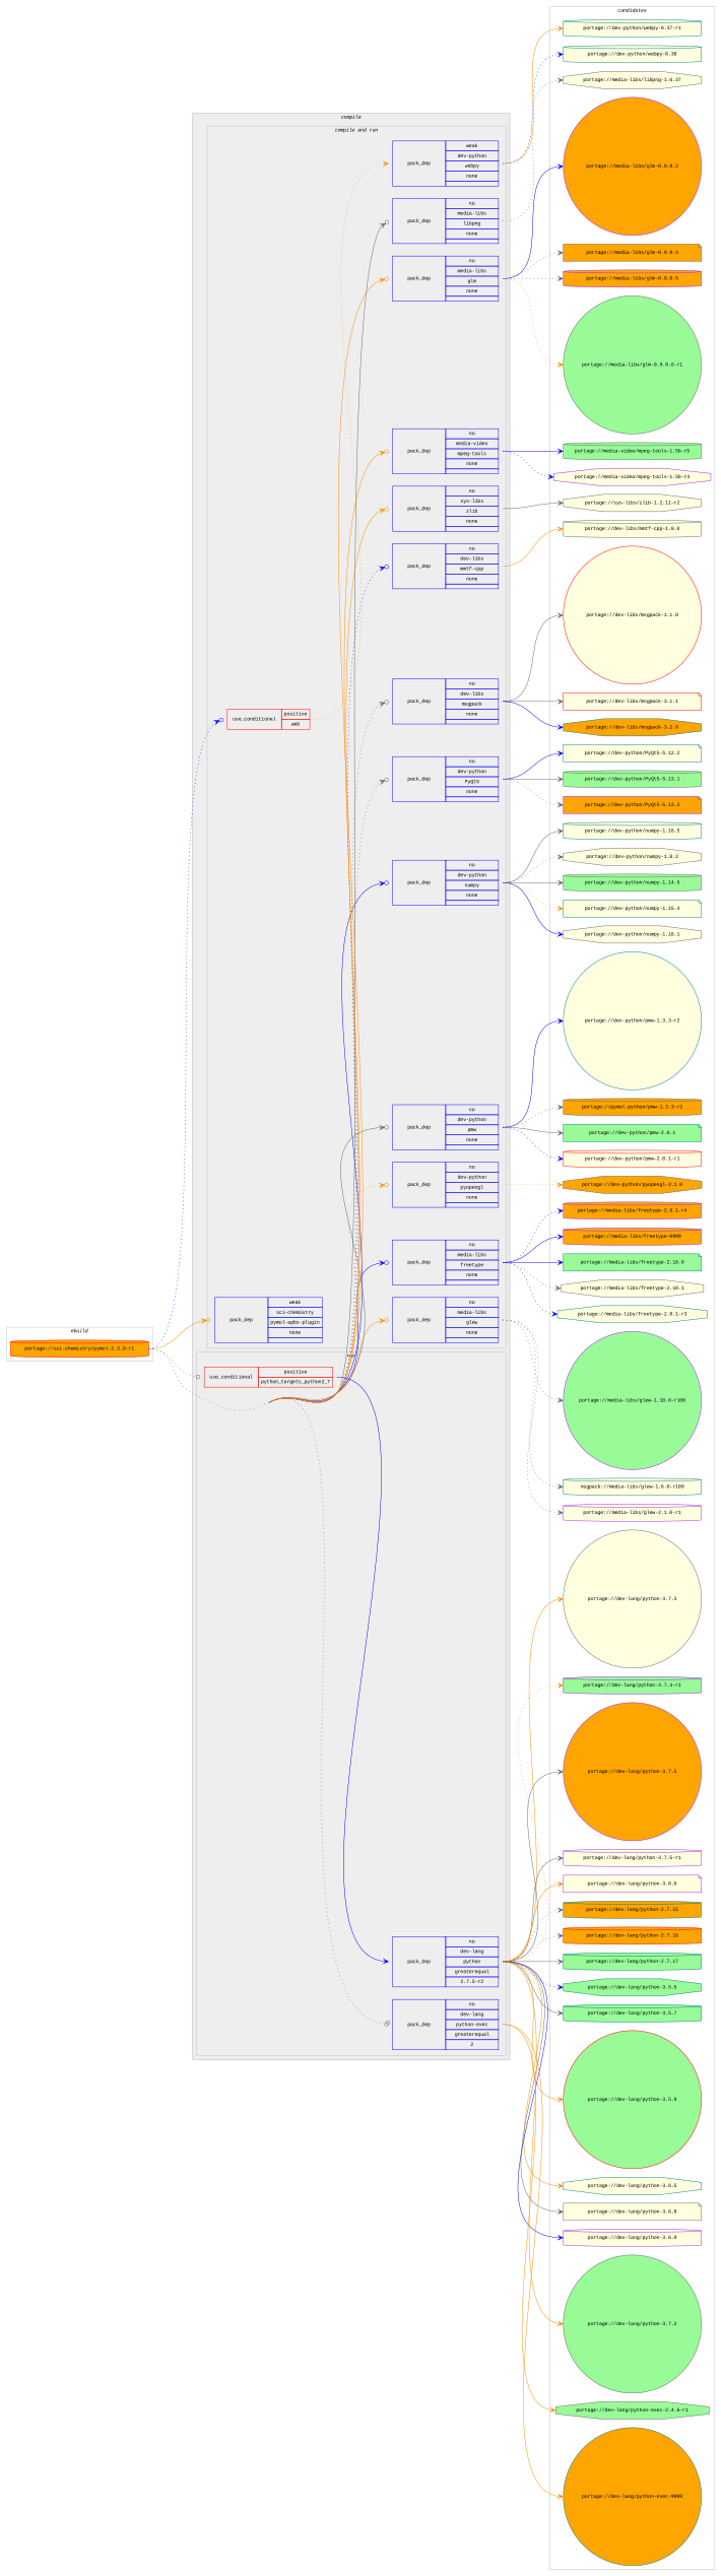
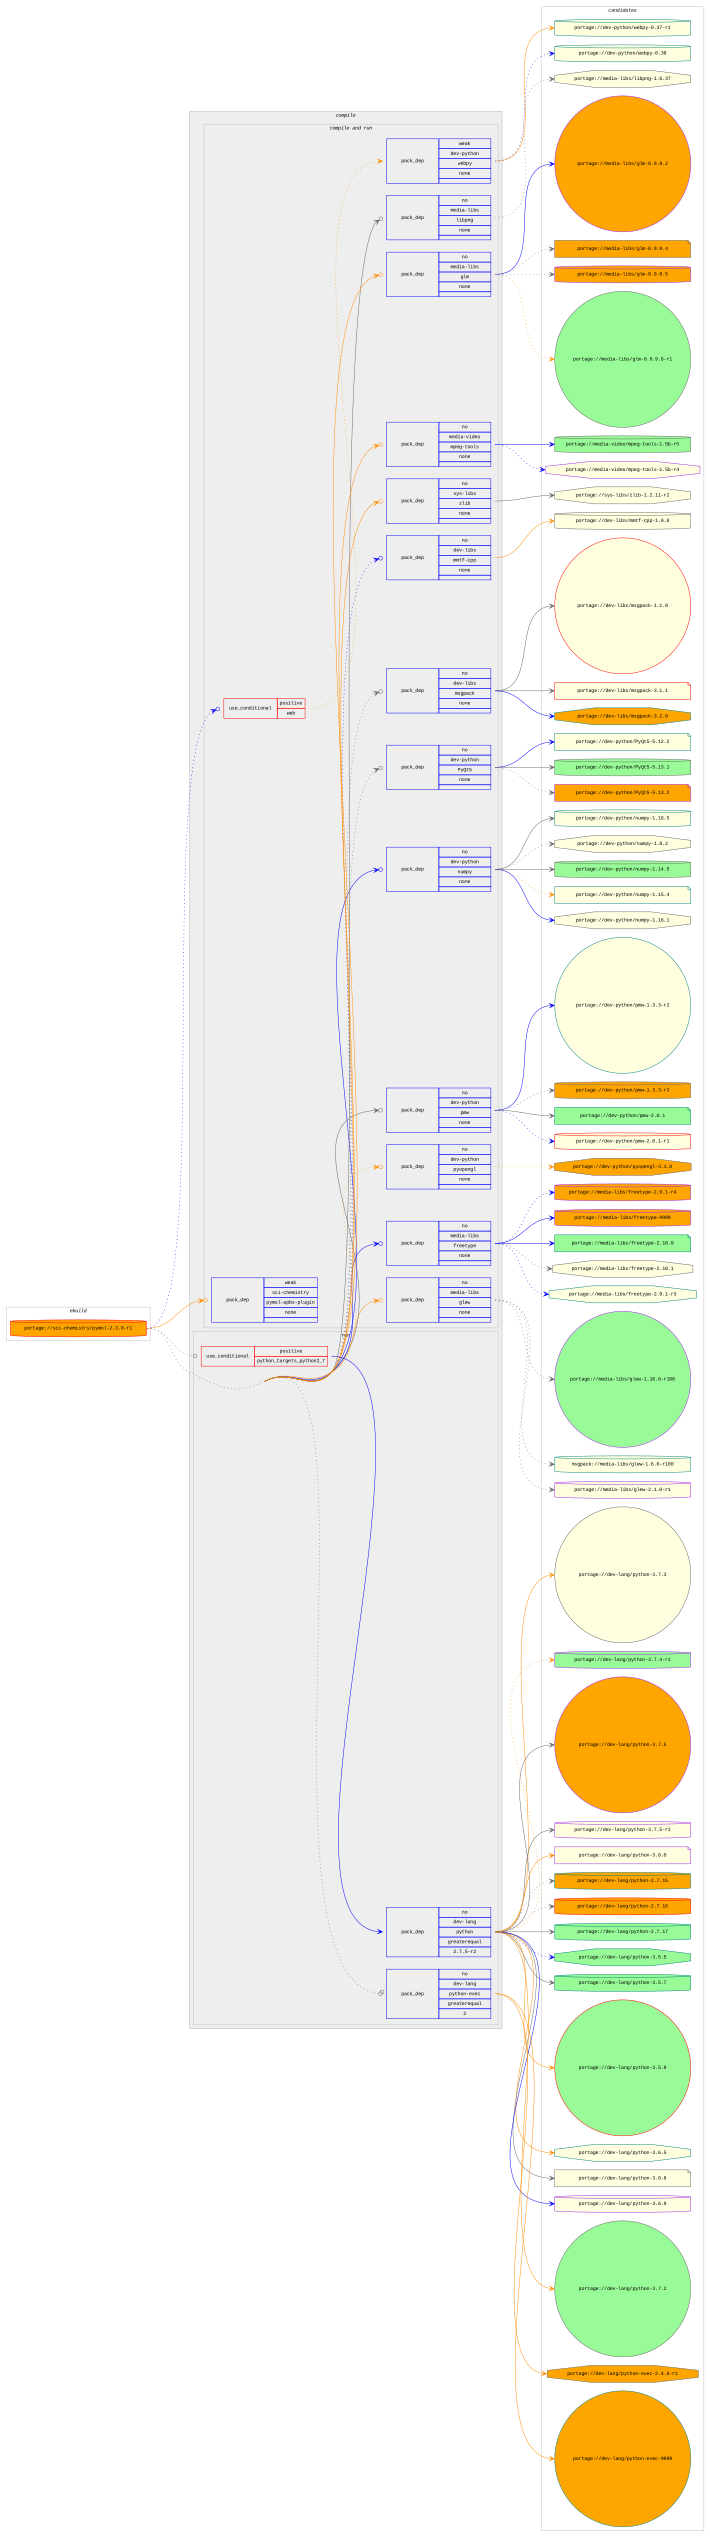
  digraph {
    compound=true
    concentrate=true
    fontname="Liberation Mono"
    fontsize=10
    newrank=true
    rankdir=LR
    ranksep=1.5
    node [color=teal fillcolor=lightyellow fontname="Liberation Mono" fontsize=10 shape=cylinder style=filled]
    edge [arrowhead=vee color=gray40 fontname="Liberation Mono" headport=w style=solid tailport=e weight=100]
    n1 [color=red fillcolor=orange label="portage://sci-chemistry/pymol-2.3.0-r1" width=4]
    n2 [color=blue label=<<TABLE BORDER="0" CELLBORDER="1" CELLSPACING="0" CELLPADDING="4" WIDTH="220"><TR><TD ROWSPAN="6" CELLPADDING="30">pack_dep</TD></TR><TR><TD WIDTH="110">weak</TD></TR><TR><TD>dev-python</TD></TR><TR><TD>webpy</TD></TR><TR><TD>none</TD></TR><TR><TD></TD></TR></TABLE>> shape=none fillcolor="" style=""]
    n3 [color=red label=<<TABLE BORDER="0" CELLBORDER="1" CELLSPACING="0" CELLPADDING="4"><TR><TD ROWSPAN="3" CELLPADDING="10">use_conditional</TD></TR><TR><TD>positive</TD></TR><TR><TD>web</TD></TR></TABLE>> shape=none fillcolor="" style=""]
    n4 [color=blue label=<<TABLE BORDER="0" CELLBORDER="1" CELLSPACING="0" CELLPADDING="4" WIDTH="220"><TR><TD ROWSPAN="6" CELLPADDING="30">pack_dep</TD></TR><TR><TD WIDTH="110">no</TD></TR><TR><TD>dev-libs</TD></TR><TR><TD>mmtf-cpp</TD></TR><TR><TD>none</TD></TR><TR><TD></TD></TR></TABLE>> shape=none fillcolor="" style=""]
    n5 [color=blue label=<<TABLE BORDER="0" CELLBORDER="1" CELLSPACING="0" CELLPADDING="4" WIDTH="220"><TR><TD ROWSPAN="6" CELLPADDING="30">pack_dep</TD></TR><TR><TD WIDTH="110">no</TD></TR><TR><TD>dev-libs</TD></TR><TR><TD>msgpack</TD></TR><TR><TD>none</TD></TR><TR><TD></TD></TR></TABLE>> shape=none fillcolor="" style=""]
    n6 [color=blue label=<<TABLE BORDER="0" CELLBORDER="1" CELLSPACING="0" CELLPADDING="4" WIDTH="220"><TR><TD ROWSPAN="6" CELLPADDING="30">pack_dep</TD></TR><TR><TD WIDTH="110">no</TD></TR><TR><TD>dev-python</TD></TR><TR><TD>PyQt5</TD></TR><TR><TD>none</TD></TR><TR><TD></TD></TR></TABLE>> shape=none fillcolor="" style=""]
    n7 [color=blue label=<<TABLE BORDER="0" CELLBORDER="1" CELLSPACING="0" CELLPADDING="4" WIDTH="220"><TR><TD ROWSPAN="6" CELLPADDING="30">pack_dep</TD></TR><TR><TD WIDTH="110">no</TD></TR><TR><TD>dev-python</TD></TR><TR><TD>numpy</TD></TR><TR><TD>none</TD></TR><TR><TD></TD></TR></TABLE>> shape=none fillcolor="" style=""]
    n8 [color=blue label=<<TABLE BORDER="0" CELLBORDER="1" CELLSPACING="0" CELLPADDING="4" WIDTH="220"><TR><TD ROWSPAN="6" CELLPADDING="30">pack_dep</TD></TR><TR><TD WIDTH="110">no</TD></TR><TR><TD>dev-python</TD></TR><TR><TD>pmw</TD></TR><TR><TD>none</TD></TR><TR><TD></TD></TR></TABLE>> shape=none fillcolor="" style=""]
    n9 [color=blue label=<<TABLE BORDER="0" CELLBORDER="1" CELLSPACING="0" CELLPADDING="4" WIDTH="220"><TR><TD ROWSPAN="6" CELLPADDING="30">pack_dep</TD></TR><TR><TD WIDTH="110">no</TD></TR><TR><TD>dev-python</TD></TR><TR><TD>pyopengl</TD></TR><TR><TD>none</TD></TR><TR><TD></TD></TR></TABLE>> shape=none fillcolor="" style=""]
    n10 [color=blue label=<<TABLE BORDER="0" CELLBORDER="1" CELLSPACING="0" CELLPADDING="4" WIDTH="220"><TR><TD ROWSPAN="6" CELLPADDING="30">pack_dep</TD></TR><TR><TD WIDTH="110">no</TD></TR><TR><TD>media-libs</TD></TR><TR><TD>freetype</TD></TR><TR><TD>none</TD></TR><TR><TD></TD></TR></TABLE>> shape=none fillcolor="" style=""]
    n11 [color=blue label=<<TABLE BORDER="0" CELLBORDER="1" CELLSPACING="0" CELLPADDING="4" WIDTH="220"><TR><TD ROWSPAN="6" CELLPADDING="30">pack_dep</TD></TR><TR><TD WIDTH="110">no</TD></TR><TR><TD>media-libs</TD></TR><TR><TD>glew</TD></TR><TR><TD>none</TD></TR><TR><TD></TD></TR></TABLE>> shape=none fillcolor="" style=""]
    n12 [color=blue label=<<TABLE BORDER="0" CELLBORDER="1" CELLSPACING="0" CELLPADDING="4" WIDTH="220"><TR><TD ROWSPAN="6" CELLPADDING="30">pack_dep</TD></TR><TR><TD WIDTH="110">no</TD></TR><TR><TD>media-libs</TD></TR><TR><TD>libpng</TD></TR><TR><TD>none</TD></TR><TR><TD></TD></TR></TABLE>> shape=none fillcolor="" style=""]
    n13 [color=blue label=<<TABLE BORDER="0" CELLBORDER="1" CELLSPACING="0" CELLPADDING="4" WIDTH="220"><TR><TD ROWSPAN="6" CELLPADDING="30">pack_dep</TD></TR><TR><TD WIDTH="110">no</TD></TR><TR><TD>media-libs</TD></TR><TR><TD>glm</TD></TR><TR><TD>none</TD></TR><TR><TD></TD></TR></TABLE>> shape=none fillcolor="" style=""]
    n14 [color=blue label=<<TABLE BORDER="0" CELLBORDER="1" CELLSPACING="0" CELLPADDING="4" WIDTH="220"><TR><TD ROWSPAN="6" CELLPADDING="30">pack_dep</TD></TR><TR><TD WIDTH="110">no</TD></TR><TR><TD>media-video</TD></TR><TR><TD>mpeg-tools</TD></TR><TR><TD>none</TD></TR><TR><TD></TD></TR></TABLE>> shape=none fillcolor="" style=""]
    n15 [color=blue label=<<TABLE BORDER="0" CELLBORDER="1" CELLSPACING="0" CELLPADDING="4" WIDTH="220"><TR><TD ROWSPAN="6" CELLPADDING="30">pack_dep</TD></TR><TR><TD WIDTH="110">no</TD></TR><TR><TD>sys-libs</TD></TR><TR><TD>zlib</TD></TR><TR><TD>none</TD></TR><TR><TD></TD></TR></TABLE>> shape=none fillcolor="" style=""]
    n16 [color=blue label=<<TABLE BORDER="0" CELLBORDER="1" CELLSPACING="0" CELLPADDING="4" WIDTH="220"><TR><TD ROWSPAN="6" CELLPADDING="30">pack_dep</TD></TR><TR><TD WIDTH="110">weak</TD></TR><TR><TD>sci-chemistry</TD></TR><TR><TD>pymol-apbs-plugin</TD></TR><TR><TD>none</TD></TR><TR><TD></TD></TR></TABLE>> shape=none fillcolor="" style=""]
    n17 [color=blue label=<<TABLE BORDER="0" CELLBORDER="1" CELLSPACING="0" CELLPADDING="4" WIDTH="220"><TR><TD ROWSPAN="6" CELLPADDING="30">pack_dep</TD></TR><TR><TD WIDTH="110">no</TD></TR><TR><TD>dev-lang</TD></TR><TR><TD>python</TD></TR><TR><TD>greaterequal</TD></TR><TR><TD>2.7.5-r2</TD></TR></TABLE>> shape=none fillcolor="" style=""]
    n18 [color=red label=<<TABLE BORDER="0" CELLBORDER="1" CELLSPACING="0" CELLPADDING="4"><TR><TD ROWSPAN="3" CELLPADDING="10">use_conditional</TD></TR><TR><TD>positive</TD></TR><TR><TD>python_targets_python2_7</TD></TR></TABLE>> shape=none fillcolor="" style=""]
    n19 [color=blue label=<<TABLE BORDER="0" CELLBORDER="1" CELLSPACING="0" CELLPADDING="4" WIDTH="220"><TR><TD ROWSPAN="6" CELLPADDING="30">pack_dep</TD></TR><TR><TD WIDTH="110">no</TD></TR><TR><TD>dev-lang</TD></TR><TR><TD>python-exec</TD></TR><TR><TD>greaterequal</TD></TR><TR><TD>2</TD></TR></TABLE>> shape=none fillcolor="" style=""]
    n20 [label="portage://dev-python/webpy-0.37-r1" width=4]
    n21 [label="portage://dev-python/webpy-0.38" width=4]
    n22 [color=gray40 label="portage://dev-libs/mmtf-cpp-1.0.0" width=4]
    n23 [color=red label="portage://dev-libs/msgpack-1.1.0" shape=circle width=4]
    n24 [color=red label="portage://dev-libs/msgpack-3.1.1" shape=note width=4]
    n25 [fillcolor=orange label="portage://dev-libs/msgpack-3.2.0" shape=octagon width=4]
    n26 [label="portage://dev-python/PyQt5-5.12.2" shape=note width=4]
    n27 [color=gray40 fillcolor=palegreen label="portage://dev-python/PyQt5-5.13.1" width=4]
    n28 [color=purple fillcolor=orange label="portage://dev-python/PyQt5-5.13.2" shape=note width=4]
    n29 [color=gray40 fillcolor=palegreen label="portage://dev-python/numpy-1.14.5" width=4]
    n30 [label="portage://dev-python/numpy-1.15.4" shape=note width=4]
    n31 [color=gray40 label="portage://dev-python/numpy-1.16.1" shape=octagon width=4]
    n32 [label="portage://dev-python/numpy-1.16.5" width=4]
    n33 [color=gray40 label="portage://dev-python/numpy-1.8.2" shape=octagon width=4]
    n34 [label="portage://dev-python/pmw-1.3.3-r2" shape=circle width=4]
-   n35 [color=gray40 fillcolor=orange label="portage://pymol-python/pmw-1.3.3-r3" width=4]
+   n35 [color=gray40 fillcolor=orange label="portage://dev-python/pmw-1.3.3-r3" width=4]
    n36 [fillcolor=palegreen label="portage://dev-python/pmw-2.0.1" shape=note width=4]
    n37 [color=red label="portage://dev-python/pmw-2.0.1-r1" width=4]
    n38 [color=gray40 fillcolor=orange label="portage://dev-python/pyopengl-3.1.0" shape=octagon width=4]
    n39 [fillcolor=palegreen label="portage://media-libs/freetype-2.10.0" shape=note width=4]
    n40 [color=gray40 label="portage://media-libs/freetype-2.10.1" shape=octagon width=4]
    n41 [label="portage://media-libs/freetype-2.9.1-r3" shape=octagon width=4]
    n42 [color=purple fillcolor=orange label="portage://media-libs/freetype-2.9.1-r4" width=4]
    n43 [color=purple fillcolor=orange label="portage://media-libs/freetype-9999" width=4]
    n44 [color=purple fillcolor=palegreen label="portage://media-libs/glew-1.10.0-r100" shape=circle width=4]
    n45 [label="msgpack://media-libs/glew-1.6.0-r100" width=4]
    n46 [color=purple label="portage://media-libs/glew-2.1.0-r1" width=4]
    n47 [color=purple fillcolor=orange label="portage://media-libs/glm-0.9.9.2" shape=circle width=4]
    n48 [color=gray40 fillcolor=orange label="portage://media-libs/glm-0.9.9.4" shape=note width=4]
    n49 [color=purple fillcolor=orange label="portage://media-libs/glm-0.9.9.5" width=4]
    n50 [color=gray40 fillcolor=palegreen label="portage://media-libs/glm-0.9.9.6-r1" shape=circle width=4]
    n51 [color=gray40 label="portage://media-libs/libpng-1.6.37" shape=octagon width=4]
    n52 [color=purple label="portage://media-video/mpeg-tools-1.5b-r4" shape=octagon width=4]
    n53 [color=gray40 fillcolor=palegreen label="portage://media-video/mpeg-tools-1.5b-r5" width=4]
    n54 [color=gray40 label="portage://sys-libs/zlib-1.2.11-r2" shape=octagon width=4]
    n55 [fillcolor=orange label="portage://dev-lang/python-2.7.15" width=4]
    n56 [color=red fillcolor=orange label="portage://dev-lang/python-2.7.16" width=4]
    n57 [fillcolor=palegreen label="portage://dev-lang/python-2.7.17" width=4]
    n58 [fillcolor=palegreen label="portage://dev-lang/python-3.5.5" shape=octagon width=4]
    n59 [fillcolor=palegreen label="portage://dev-lang/python-3.5.7" width=4]
    n60 [color=red fillcolor=palegreen label="portage://dev-lang/python-3.5.9" shape=circle width=4]
    n61 [label="portage://dev-lang/python-3.6.5" shape=octagon width=4]
    n62 [color=gray40 label="portage://dev-lang/python-3.6.8" shape=note width=4]
    n63 [color=purple label="portage://dev-lang/python-3.6.9" width=4]
    n64 [color=gray40 fillcolor=palegreen label="portage://dev-lang/python-3.7.2" shape=circle width=4]
    n65 [color=gray40 label="portage://dev-lang/python-3.7.3" shape=circle width=4]
    n66 [color=purple fillcolor=palegreen label="portage://dev-lang/python-3.7.4-r1" width=4]
    n67 [color=purple fillcolor=orange label="portage://dev-lang/python-3.7.5" shape=circle width=4]
    n68 [color=purple label="portage://dev-lang/python-3.7.5-r1" width=4]
    n69 [color=purple label="portage://dev-lang/python-3.8.0" shape=note width=4]
-   n70 [color=gray40 fillcolor=palegreen label="portage://dev-lang/python-exec-2.4.6-r1" shape=octagon width=4]
+   n70 [color=gray40 fillcolor=orange label="portage://dev-lang/python-exec-2.4.6-r1" shape=octagon width=4]
    n71 [fillcolor=orange label="portage://dev-lang/python-exec-9999" shape=circle width=4]
    subgraph cluster_1 {
      color=gray
      label=<<i>dependencies</i>>
      subgraph cluster_2 {
        color=gray
        fillcolor="#eeeeee"
        label=<<i>compile</i>>
        style=filled
      }
      subgraph cluster_3 {
        color=gray
        fillcolor="#eeeeee"
        label=<<i>compile and run</i>>
        style=filled
        subgraph sub_4 {
          color=gray
          fillcolor="#eeeeee"
          label=<<i>compile and run</i>>
          style=filled
          n3
          subgraph sub_5 {
            color=gray
            fillcolor="#eeeeee"
            label=<<i>compile and run</i>>
            style=filled
            n2
          }
        }
        subgraph sub_6 {
          color=gray
          fillcolor="#eeeeee"
          label=<<i>compile and run</i>>
          style=filled
          n4
        }
        subgraph sub_7 {
          color=gray
          fillcolor="#eeeeee"
          label=<<i>compile and run</i>>
          style=filled
          n5
        }
        subgraph sub_8 {
          color=gray
          fillcolor="#eeeeee"
          label=<<i>compile and run</i>>
          style=filled
          n6
        }
        subgraph sub_9 {
          color=gray
          fillcolor="#eeeeee"
          label=<<i>compile and run</i>>
          style=filled
          n7
        }
        subgraph sub_10 {
          color=gray
          fillcolor="#eeeeee"
          label=<<i>compile and run</i>>
          style=filled
          n8
        }
        subgraph sub_11 {
          color=gray
          fillcolor="#eeeeee"
          label=<<i>compile and run</i>>
          style=filled
          n9
        }
        subgraph sub_12 {
          color=gray
          fillcolor="#eeeeee"
          label=<<i>compile and run</i>>
          style=filled
          n10
        }
        subgraph sub_13 {
          color=gray
          fillcolor="#eeeeee"
          label=<<i>compile and run</i>>
          style=filled
          n11
        }
        subgraph sub_14 {
          color=gray
          fillcolor="#eeeeee"
          label=<<i>compile and run</i>>
          style=filled
          n12
        }
        subgraph sub_15 {
          color=gray
          fillcolor="#eeeeee"
          label=<<i>compile and run</i>>
          style=filled
          n13
        }
        subgraph sub_16 {
          color=gray
          fillcolor="#eeeeee"
          label=<<i>compile and run</i>>
          style=filled
          n14
        }
        subgraph sub_17 {
          color=gray
          fillcolor="#eeeeee"
          label=<<i>compile and run</i>>
          style=filled
          n15
        }
        subgraph sub_18 {
          color=gray
          fillcolor="#eeeeee"
          label=<<i>compile and run</i>>
          style=filled
          n16
        }
      }
      subgraph cluster_19 {
        color=gray
        fillcolor="#eeeeee"
        label=<<i>run</i>>
        style=filled
        subgraph sub_20 {
          color=gray
          fillcolor="#eeeeee"
          label=<<i>run</i>>
          style=filled
          n18
          subgraph sub_21 {
            color=gray
            fillcolor="#eeeeee"
            label=<<i>run</i>>
            style=filled
            n17
          }
        }
        subgraph sub_22 {
          color=gray
          fillcolor="#eeeeee"
          label=<<i>run</i>>
          style=filled
          n19
        }
      }
    }
    subgraph cluster_23 {
      color=gray
      label=<<i>ebuild</i>>
      rank=same
      n1
    }
    subgraph cluster_24 {
      color=gray
      label=<<i>candidates</i>>
      rank=same
      subgraph sub_25 {
        color=black
        label=<<i>candidates</i>>
        nodesep=1
        rank=same
        n20
        n21
      }
      subgraph sub_26 {
        color=black
        label=<<i>candidates</i>>
        nodesep=1
        rank=same
        n22
      }
      subgraph sub_27 {
        color=black
        label=<<i>candidates</i>>
        nodesep=1
        rank=same
        n23
        n24
        n25
      }
      subgraph sub_28 {
        color=black
        label=<<i>candidates</i>>
        nodesep=1
        rank=same
        n26
        n27
        n28
      }
      subgraph sub_29 {
        color=black
        label=<<i>candidates</i>>
        nodesep=1
        rank=same
        n29
        n30
        n31
        n32
        n33
      }
      subgraph sub_30 {
        color=black
        label=<<i>candidates</i>>
        nodesep=1
        rank=same
        n34
        n35
        n36
        n37
      }
      subgraph sub_31 {
        color=black
        label=<<i>candidates</i>>
        nodesep=1
        rank=same
        n38
      }
      subgraph sub_32 {
        color=black
        label=<<i>candidates</i>>
        nodesep=1
        rank=same
        n39
        n40
        n41
        n42
        n43
      }
      subgraph sub_33 {
        color=black
        label=<<i>candidates</i>>
        nodesep=1
        rank=same
        n44
        n45
        n46
      }
      subgraph sub_34 {
        color=black
        label=<<i>candidates</i>>
        nodesep=1
        rank=same
      }
      subgraph sub_35 {
        color=black
        label=<<i>candidates</i>>
        nodesep=1
        rank=same
        n47
        n48
        n49
        n50
      }
      subgraph sub_36 {
        color=black
        label=<<i>candidates</i>>
        nodesep=1
        rank=same
        n51
      }
      subgraph sub_37 {
        color=black
        label=<<i>candidates</i>>
        nodesep=1
        rank=same
        n52
        n53
      }
      subgraph sub_38 {
        color=black
        label=<<i>candidates</i>>
        nodesep=1
        rank=same
        n54
      }
      subgraph sub_39 {
        color=black
        label=<<i>candidates</i>>
        nodesep=1
        rank=same
        n55
        n56
        n57
        n58
        n59
        n60
        n61
        n62
        n63
        n64
        n65
        n66
        n67
        n68
        n69
      }
      subgraph sub_40 {
        color=black
        label=<<i>candidates</i>>
        nodesep=1
        rank=same
        n70
        n71
      }
    }
    n1 -> n3 [arrowhead=odotvee color=blue style=dotted weight=20]
    n1 -> n4 [arrowhead=odotvee color=blue style=dotted weight=20]
    n1 -> n5 [arrowhead=odotvee style=dotted weight=20]
    n1 -> n6 [arrowhead=odotvee style=dotted weight=20]
    n1 -> n7 [arrowhead=odotvee color=blue weight=20]
    n1 -> n8 [arrowhead=odotvee weight=20]
    n1 -> n9 [arrowhead=odotvee color=darkorange style=dotted weight=20]
    n1 -> n10 [arrowhead=odotvee color=blue weight=20]
    n1 -> n11 [arrowhead=odotvee color=darkorange weight=20]
    n1 -> n12 [arrowhead=odotvee weight=20]
    n1 -> n13 [arrowhead=odotvee color=darkorange weight=20]
    n1 -> n14 [arrowhead=odotvee color=darkorange weight=20]
    n1 -> n15 [arrowhead=odotvee color=darkorange weight=20]
    n1 -> n16 [arrowhead=odotvee color=darkorange weight=20]
    n1 -> n18 [arrowhead=odot style=dotted weight=20]
    n1 -> n19 [arrowhead=odot style=dotted weight=20]
    n2 -> n20 [color=darkorange]
    n2 -> n21 [color=blue style=dotted]
    n3 -> n2 [color=darkorange style=dotted weight=20]
    n4 -> n22 [color=darkorange]
    n5 -> n23
    n5 -> n24
    n5 -> n25 [color=blue]
    n6 -> n26 [color=blue]
    n6 -> n27
    n6 -> n28 [style=dotted]
    n7 -> n29
    n7 -> n30 [color=darkorange style=dotted]
    n7 -> n31 [color=blue]
    n7 -> n32
    n7 -> n33 [style=dotted]
    n8 -> n34 [color=blue]
    n8 -> n35 [style=dotted]
    n8 -> n36
    n8 -> n37 [color=blue style=dotted]
    n9 -> n38 [color=darkorange style=dotted]
    n10 -> n39 [color=blue]
    n10 -> n40 [style=dotted]
    n10 -> n41 [color=blue style=dotted]
    n10 -> n42 [color=blue style=dotted]
    n10 -> n43 [color=blue]
    n11 -> n44 [style=dotted]
    n11 -> n45 [style=dotted]
    n11 -> n46 [style=dotted]
    n12 -> n51 [style=dotted]
    n13 -> n47 [color=blue]
    n13 -> n48 [style=dotted]
    n13 -> n49 [style=dotted]
    n13 -> n50 [color=darkorange style=dotted]
    n14 -> n52 [color=blue style=dotted]
    n14 -> n53 [color=blue]
    n15 -> n54
    n17 -> n55 [style=dotted]
    n17 -> n56 [style=dotted]
    n17 -> n57
    n17 -> n58 [color=blue style=dotted]
    n17 -> n59
    n17 -> n60 [color=darkorange]
    n17 -> n61 [color=darkorange]
    n17 -> n62
    n17 -> n63 [color=blue]
    n17 -> n64 [color=darkorange]
    n17 -> n65 [color=darkorange]
    n17 -> n66 [color=darkorange style=dotted]
    n17 -> n67
    n17 -> n68
    n17 -> n69 [color=darkorange]
    n18 -> n17 [color=blue weight=20]
    n19 -> n70 [color=darkorange]
    n19 -> n71 [color=darkorange]
  }
